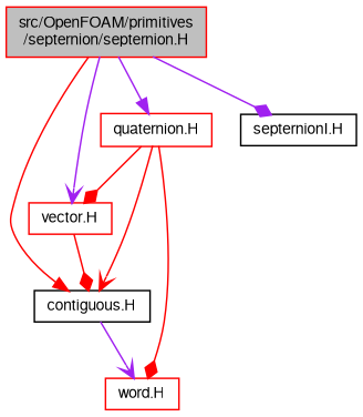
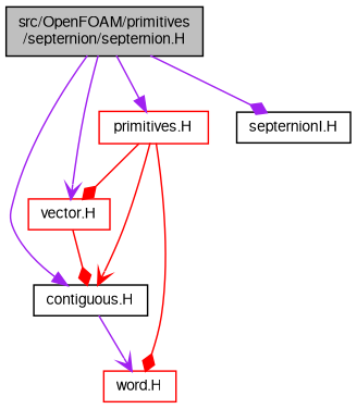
  digraph {
    node [color=black fontname=FreeSans fontsize=10 shape=record]
    edge [arrowhead=diamond color=red fontname=FreeSans fontsize=10 labelfontname=FreeSans labelfontsize=10 style=solid]
-   n1 [color=red fillcolor=grey75 fontcolor=black height=0.2 label="src/OpenFOAM/primitives\l/septernion/septernion.H" style=filled width=0.4]
+   n1 [fillcolor=grey75 fontcolor=black height=0.2 label="src/OpenFOAM/primitives\l/septernion/septernion.H" style=filled width=0.4]
    n2 [color=red height=0.2 label="vector.H" width=0.4]
    n3 [height=0.2 label="contiguous.H" width=0.4]
-   n4 [color=red height=0.2 label="quaternion.H" width=0.4]
+   n4 [color=red height=0.2 label="primitives.H" width=0.4]
    n5 [height=0.2 label="septernionI.H" width=0.4]
    n6 [color=red height=0.2 label="word.H" width=0.4]
    n1 -> n2 [arrowhead=vee color=purple]
-   n1 -> n3 [arrowhead=normal]
+   n1 -> n3 [arrowhead=normal color=purple]
    n1 -> n4 [arrowhead=normal color=purple]
    n1 -> n5 [color=purple]
    n2 -> n3
    n3 -> n6 [arrowhead=vee color=purple]
    n4 -> n2
    n4 -> n3 [arrowhead=vee]
    n4 -> n6
  }
